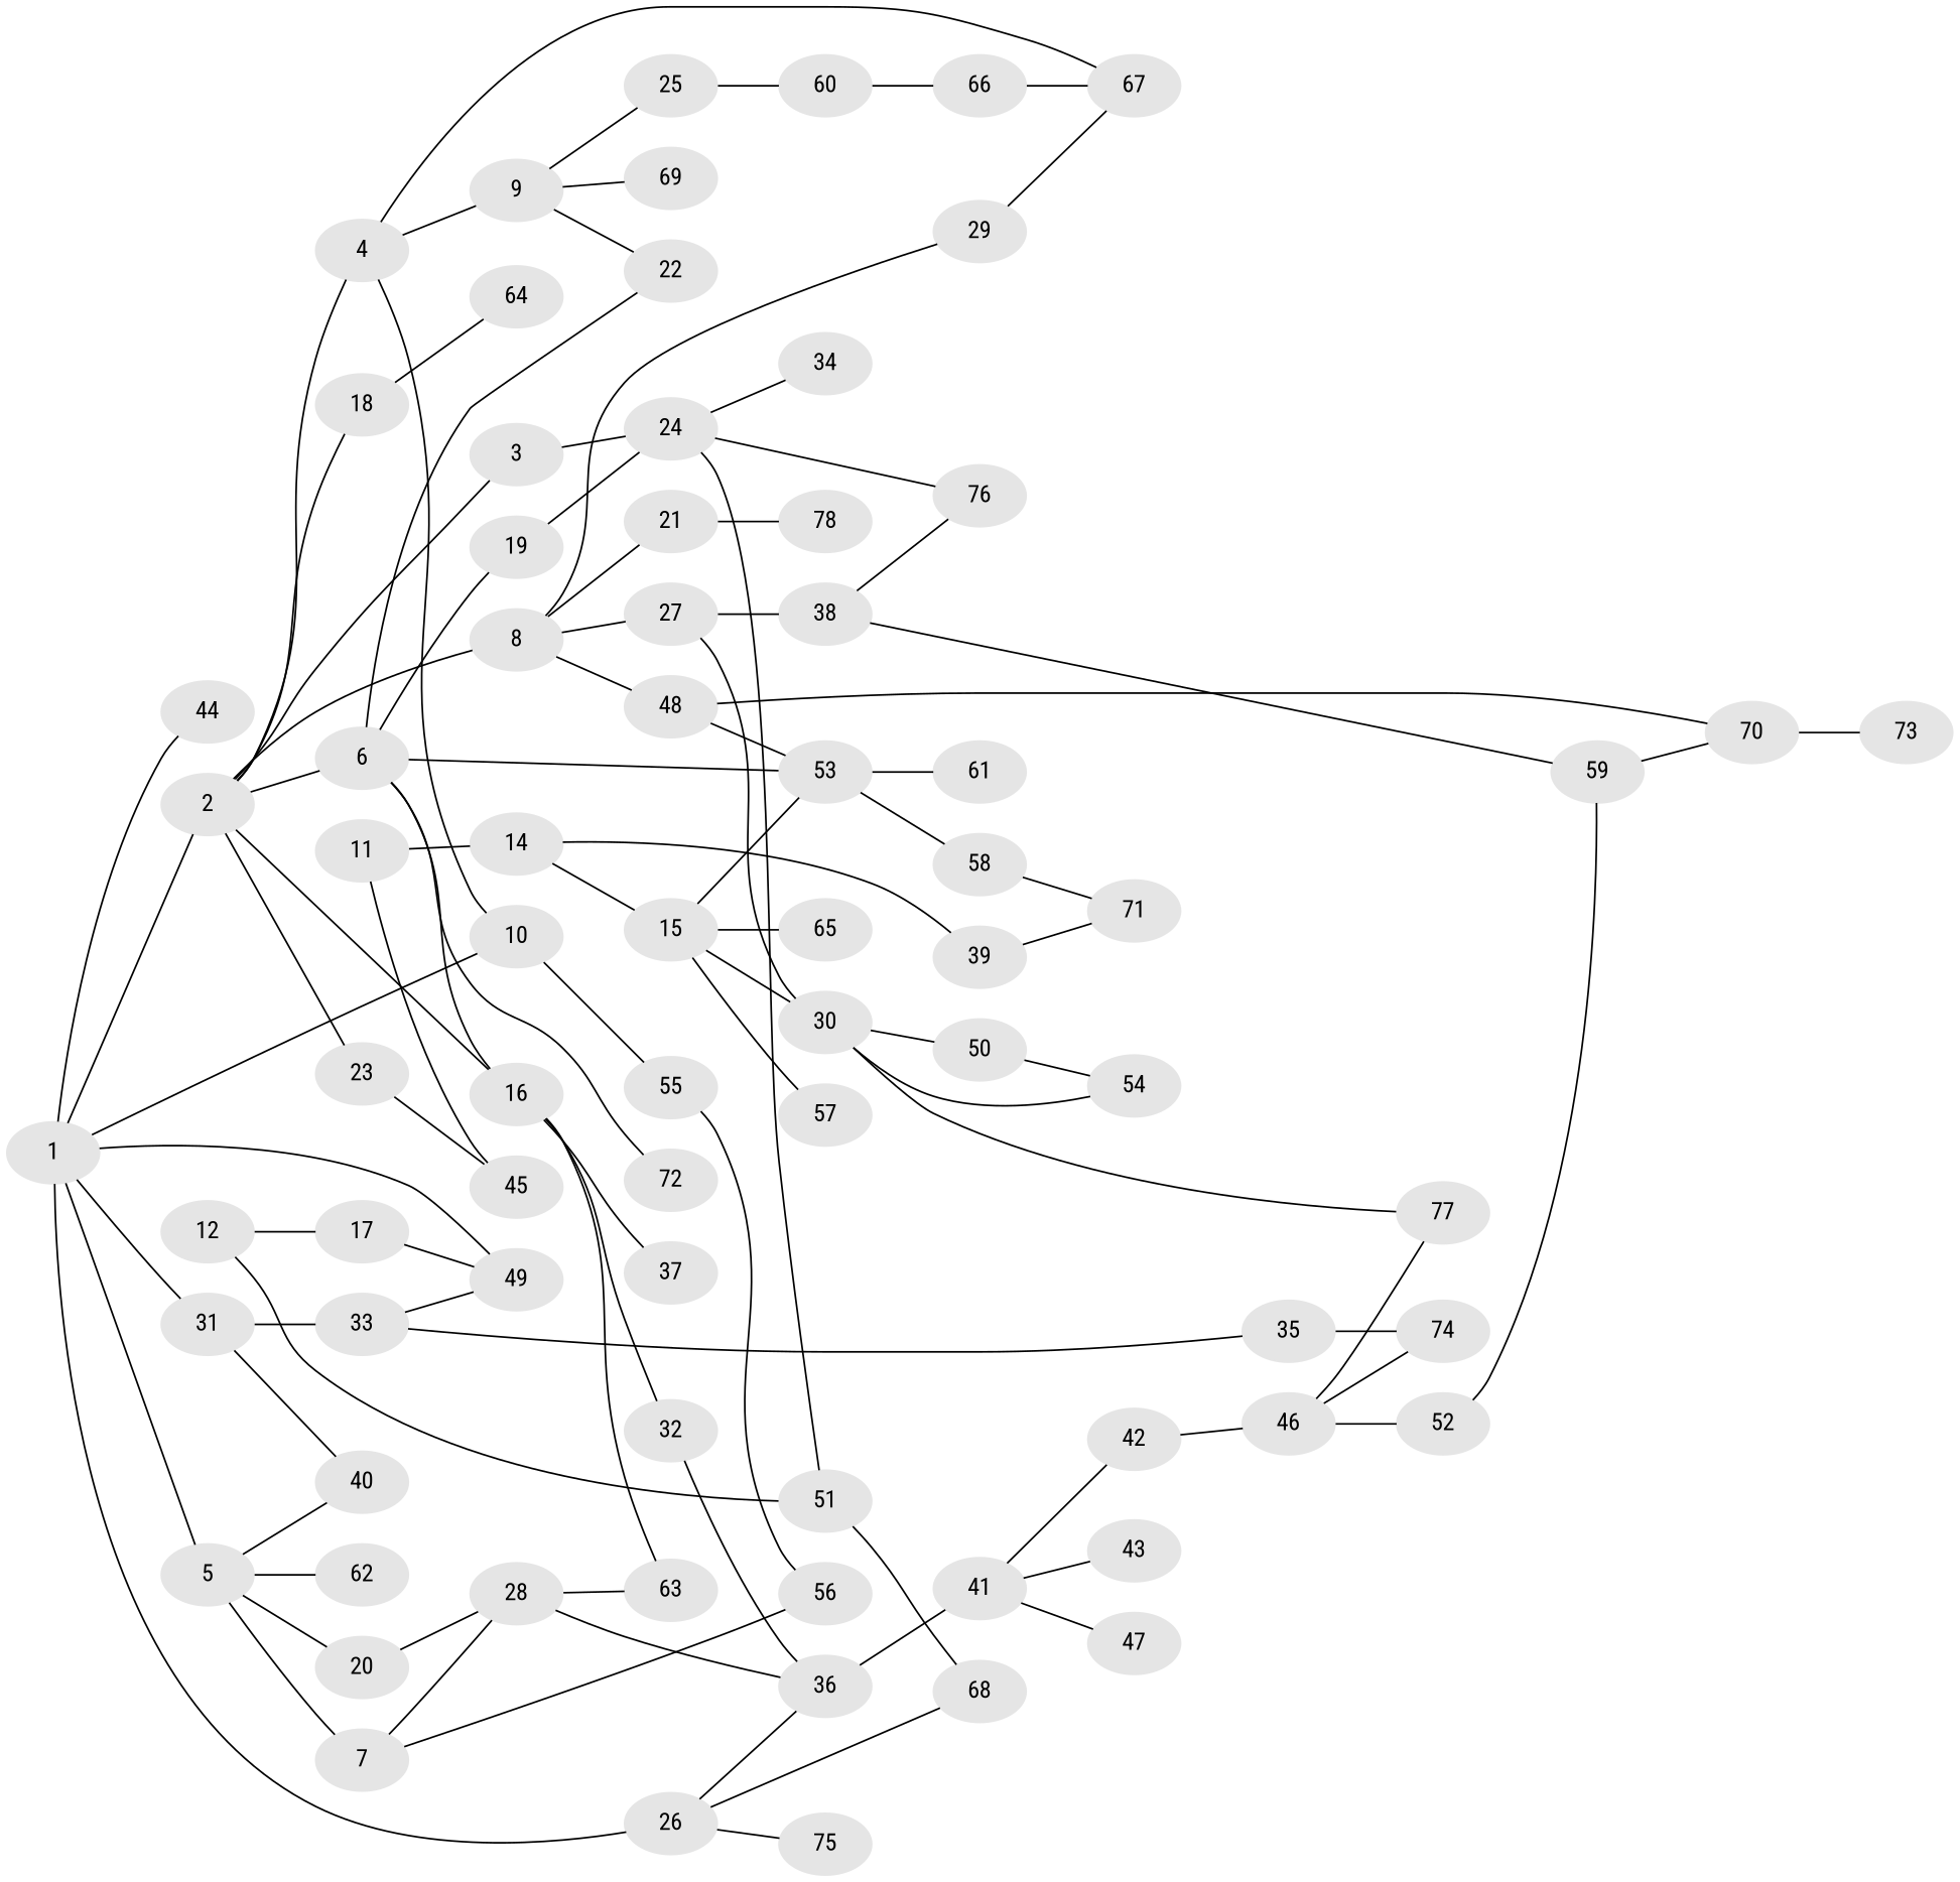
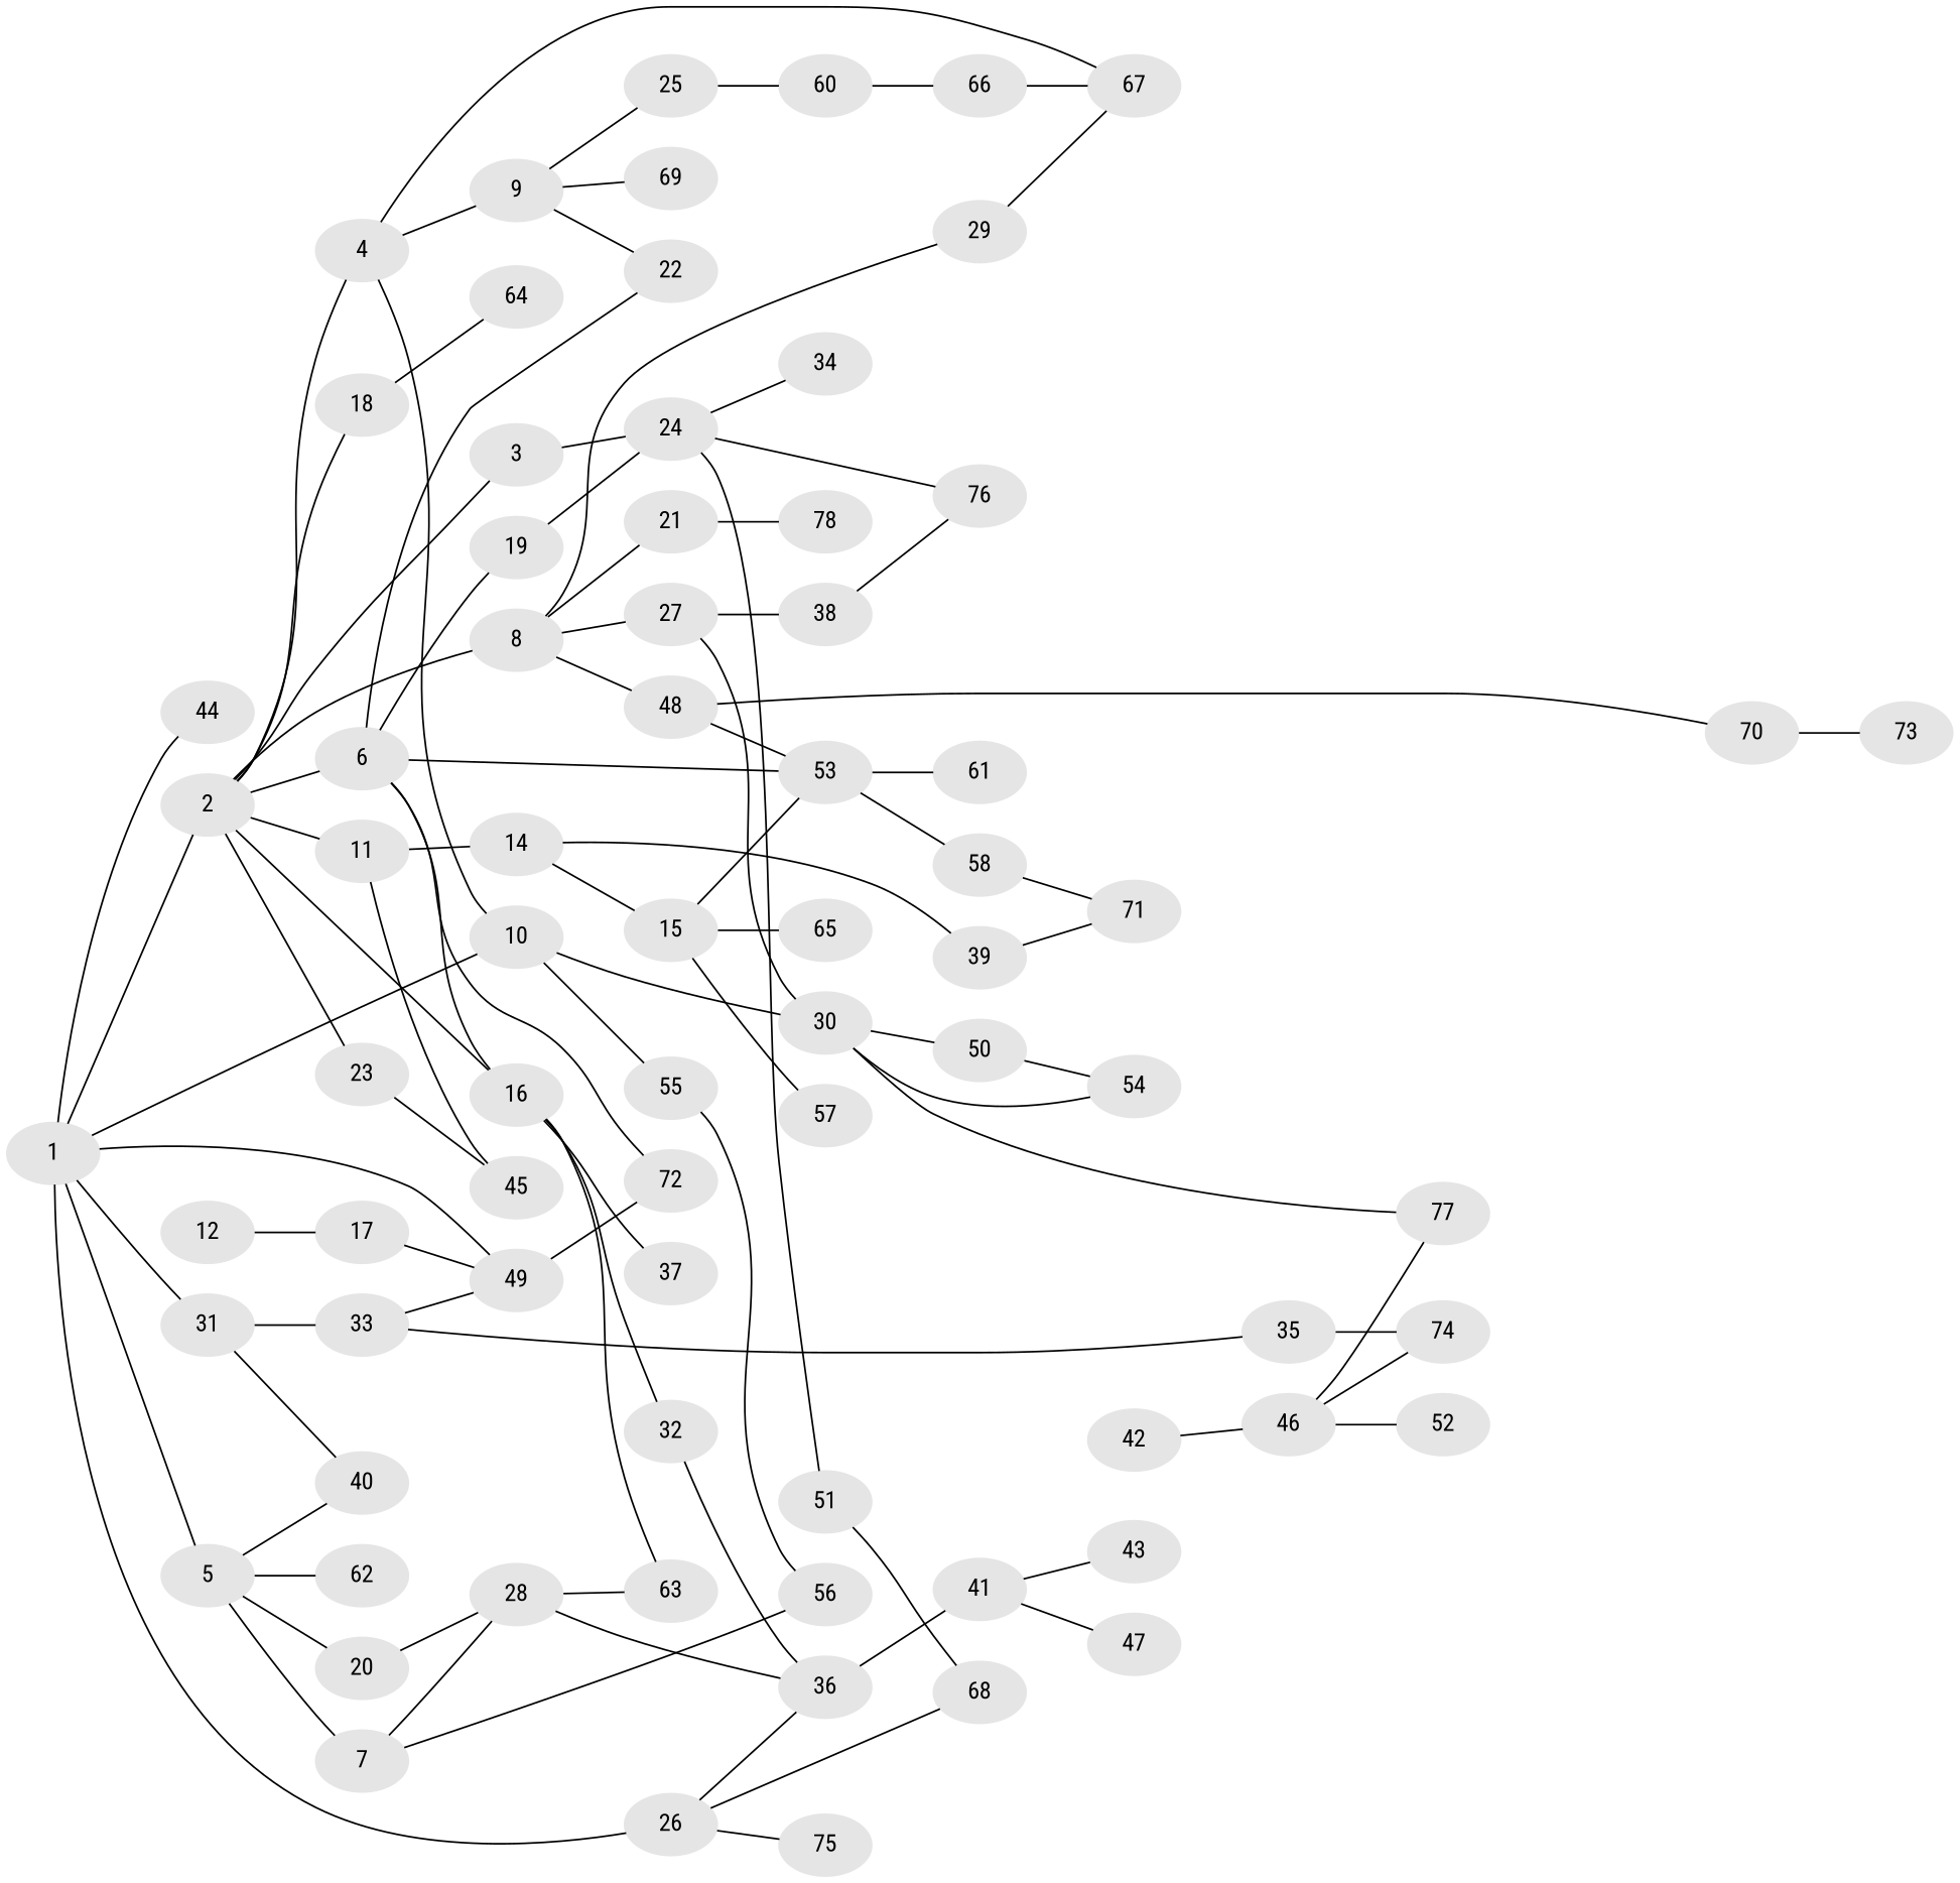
  graph {
    fontname="Roboto Condensed"
    rankdir=LR
    node [color=gray90 fontname="Roboto Condensed" style=filled]
    edge [fontname="Roboto Condensed"]
    1
    2
    5
    10
    26
    31
    44
    49
    3
    4
    6
    8
    11
    18
    23
    16
    7
    20
    40
    62
    55
    36
    68
    75
    33
    72
    24
    9
    67
    19
    22
    53
    21
    27
    29
    48
    14
    45
    12
    17
    51
    64
    34
    76
    25
    69
    28
    56
    32
    37
    63
    61
    58
    78
    30
    38
    70
    60
    15
    39
    57
    65
    71
    50
    54
    77
    66
    41
-   59
    35
    74
    42
    43
    47
    46
    52
    73
    1 -- 2
    1 -- 5
    1 -- 10
    1 -- 26
    1 -- 31
    1 -- 44
    1 -- 49
    2 -- 3
    2 -- 4
    2 -- 6
    2 -- 8
+   2 -- 11
    2 -- 18
    2 -- 23
    2 -- 16
    5 -- 7
    5 -- 20
    5 -- 40
    5 -- 62
    10 -- 55
    26 -- 36
    26 -- 68
    26 -- 75
    31 -- 40
    31 -- 33
+   49 -- 72
    3 -- 24
    4 -- 10
    4 -- 9
    4 -- 67
    6 -- 16
    6 -- 72
    6 -- 19
    6 -- 22
    6 -- 53
    8 -- 21
    8 -- 27
    8 -- 29
    8 -- 48
    11 -- 14
    11 -- 45
    18 -- 64
    23 -- 45
    16 -- 32
    16 -- 37
    16 -- 63
    7 -- 28
    7 -- 56
    20 -- 28
    55 -- 56
    36 -- 41
    33 -- 49
    33 -- 35
    24 -- 51
    24 -- 34
    24 -- 76
    9 -- 22
    9 -- 25
    9 -- 69
    19 -- 24
    53 -- 61
    53 -- 58
    21 -- 78
    27 -- 30
    27 -- 38
    29 -- 67
    48 -- 53
    48 -- 70
    14 -- 15
    14 -- 39
    12 -- 17
-   12 -- 51
    17 -- 49
    51 -- 68
    25 -- 60
    28 -- 36
    28 -- 63
    32 -- 36
    58 -- 71
    30 -- 50
    30 -- 54
    30 -- 77
    38 -- 76
-   38 -- 59
    70 -- 73
    60 -- 66
    15 -- 53
-   15 -- 30
+   10 -- 30
    15 -- 57
    15 -- 65
    39 -- 71
    50 -- 54
    66 -- 67
-   41 -- 42
    41 -- 43
    41 -- 47
-   59 -- 70
    35 -- 74
    42 -- 46
    46 -- 77
    46 -- 74
    46 -- 52
-   52 -- 59
  }
